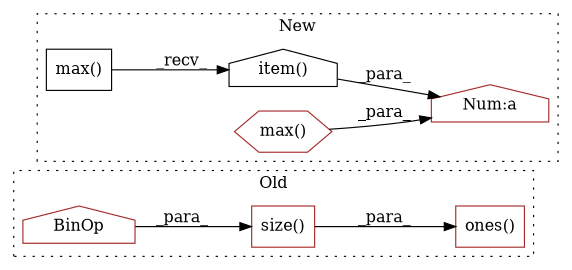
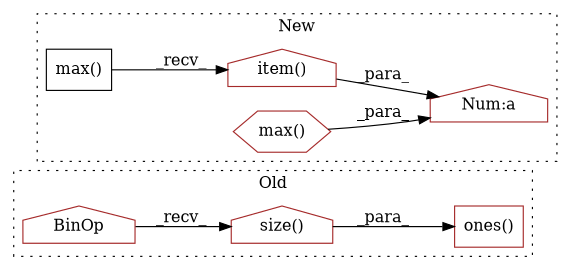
  digraph {
    rankdir=LR
    node [a=75 color=brown s=2251 shape=house]
    n1 [l="11,1" label="ones()" s="2258,2287" shape=box]
-   n2 [l="16,1" label="size()" s="2269,2286" shape=box]
+   n2 [l="16,1" label="size()" s="2269,2286"]
    n3 [a=76 l=1 label=BinOp s=2285]
    n4 [color=black l=21 label="max()" shape=box]
    n5 [a=82 l=3 label="Num:a" s=2280]
    n6 [l=16 label="max()" s=2226 shape=hexagon]
-   n7 [color=black l=28 label="item()"]
+   n7 [l=28 label="item()"]
    subgraph cluster_1 {
      label=Old
      style=dotted
      n1
      n2
      n3
    }
    subgraph cluster_2 {
      label=New
      style=dotted
      n4
      n5
      n6
      n7
    }
    n2 -> n1 [label=_para_]
-   n3 -> n2 [label=_para_]
+   n3 -> n2 [label=_recv_]
    n4 -> n7 [label=_recv_]
    n6 -> n5 [label=_para_]
    n7 -> n5 [label=_para_]
  }
